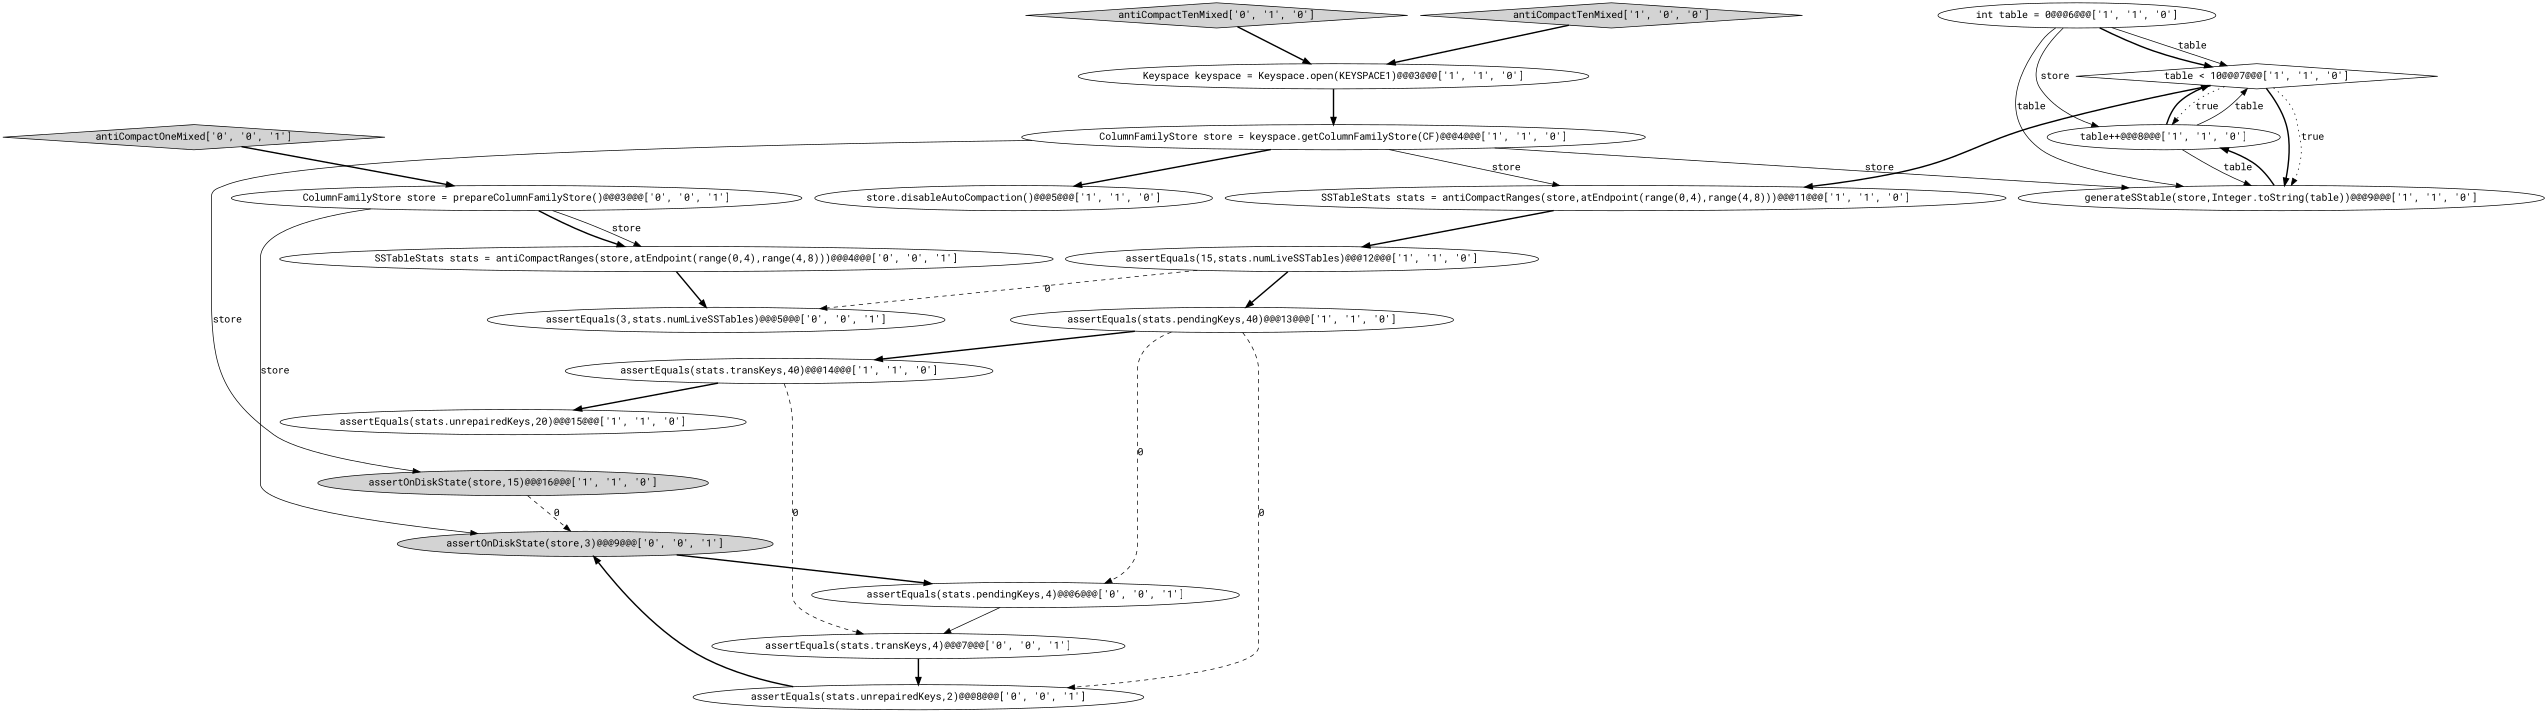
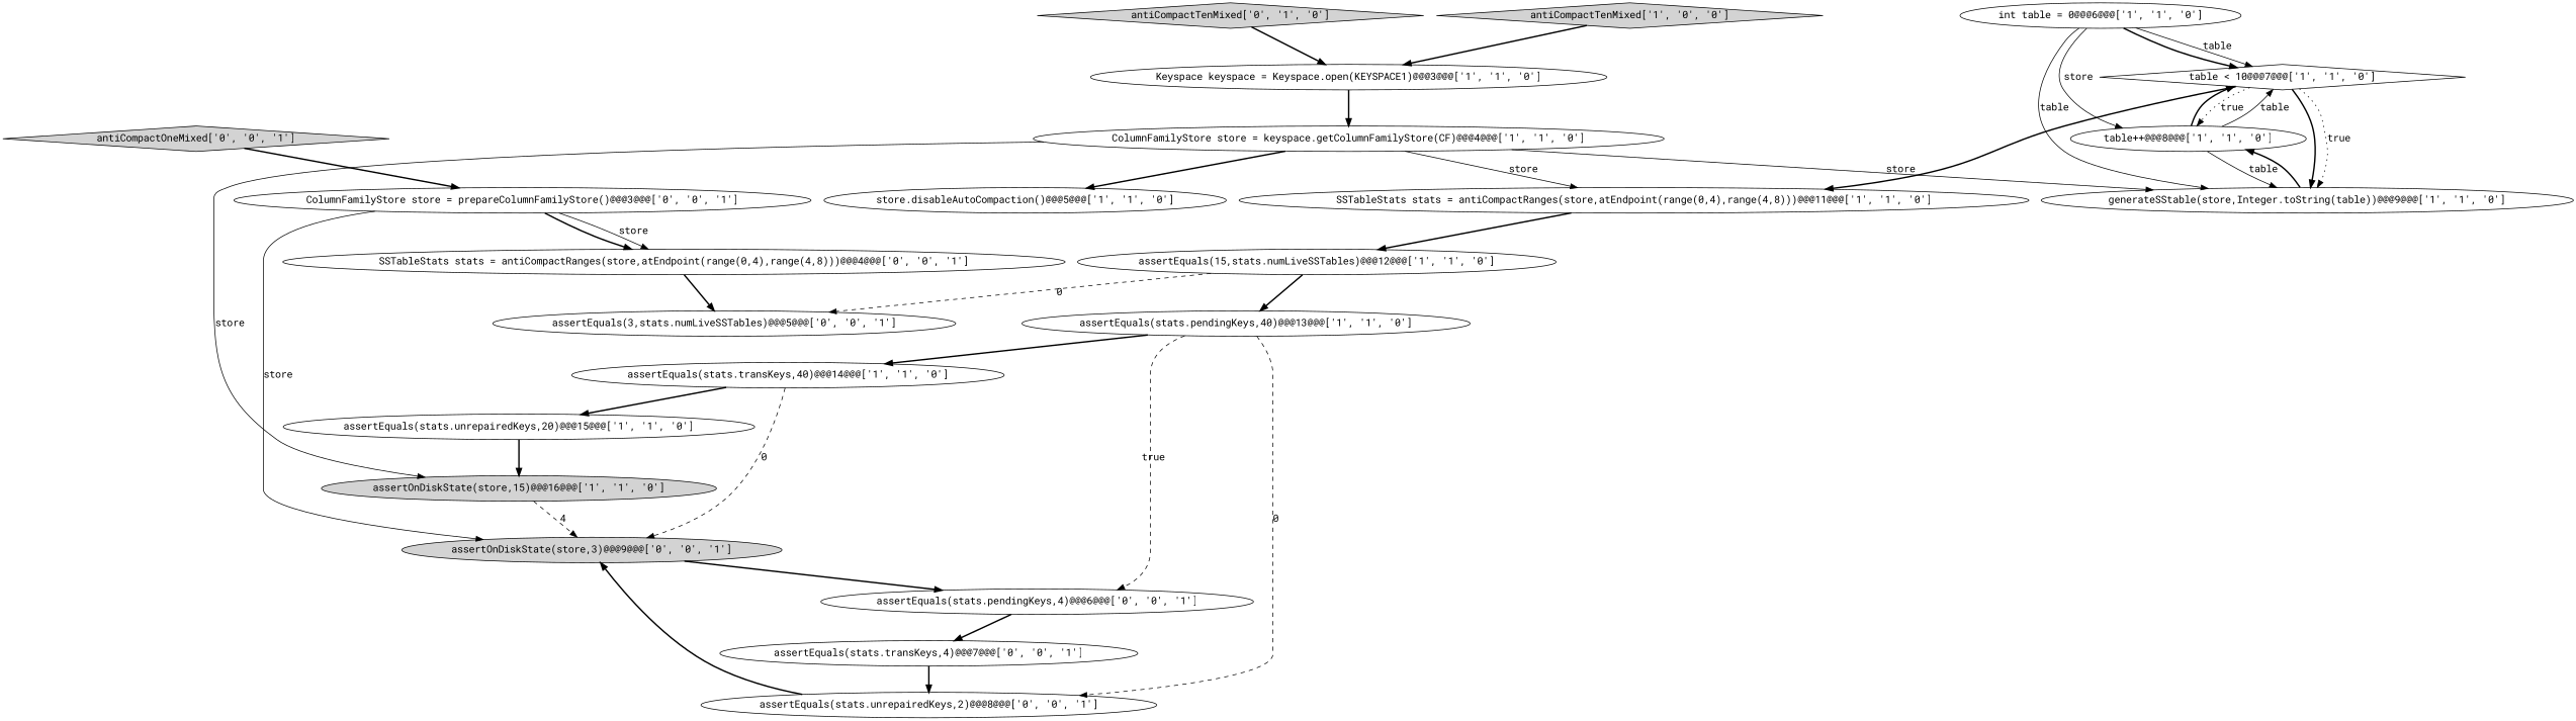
  digraph {
    fontname="Roboto Mono"
    node [fillcolor=white fontname="Roboto Mono" shape=ellipse style=filled]
    edge [fontname="Roboto Mono" style=bold]
    n1 [fillcolor=lightgray label="assertOnDiskState(store,15)@@@16@@@['1', '1', '0']"]
    n2 [fillcolor=lightgray label="assertOnDiskState(store,3)@@@9@@@['0', '0', '1']"]
    n3 [label="assertEquals(stats.pendingKeys,4)@@@6@@@['0', '0', '1']"]
    n4 [label="assertEquals(stats.transKeys,4)@@@7@@@['0', '0', '1']"]
    n5 [label="assertEquals(stats.unrepairedKeys,2)@@@8@@@['0', '0', '1']"]
    n6 [label="table++@@@8@@@['1', '1', '0']"]
    n7 [label="table < 10@@@7@@@['1', '1', '0']" shape=diamond]
    n8 [label="generateSStable(store,Integer.toString(table))@@@9@@@['1', '1', '0']"]
    n9 [label="SSTableStats stats = antiCompactRanges(store,atEndpoint(range(0,4),range(4,8)))@@@11@@@['1', '1', '0']"]
    n10 [label="assertEquals(15,stats.numLiveSSTables)@@@12@@@['1', '1', '0']"]
    n11 [label="assertEquals(3,stats.numLiveSSTables)@@@5@@@['0', '0', '1']"]
    n12 [label="assertEquals(stats.pendingKeys,40)@@@13@@@['1', '1', '0']"]
    n13 [label="assertEquals(stats.transKeys,40)@@@14@@@['1', '1', '0']"]
    n14 [label="ColumnFamilyStore store = prepareColumnFamilyStore()@@@3@@@['0', '0', '1']"]
    n15 [label="SSTableStats stats = antiCompactRanges(store,atEndpoint(range(0,4),range(4,8)))@@@4@@@['0', '0', '1']"]
    n16 [label="assertEquals(stats.unrepairedKeys,20)@@@15@@@['1', '1', '0']"]
    n17 [label="Keyspace keyspace = Keyspace.open(KEYSPACE1)@@@3@@@['1', '1', '0']"]
    n18 [label="ColumnFamilyStore store = keyspace.getColumnFamilyStore(CF)@@@4@@@['1', '1', '0']"]
    n19 [label="store.disableAutoCompaction()@@@5@@@['1', '1', '0']"]
    n20 [fillcolor=lightgray label="antiCompactTenMixed['0', '1', '0']" shape=diamond]
    n21 [label="int table = 0@@@6@@@['1', '1', '0']"]
    n22 [fillcolor=lightgray label="antiCompactOneMixed['0', '0', '1']" shape=diamond]
    n23 [fillcolor=lightgray label="antiCompactTenMixed['1', '0', '0']" shape=diamond]
-   n1 -> n2 [label=0 style=dashed]
+   n1 -> n2 [label=4 style=dashed]
    n2 -> n3
-   n3 -> n4 [style=solid]
+   n3 -> n4
    n4 -> n5
    n5 -> n2
    n6 -> n7 [label=table style=solid]
    n6 -> n7
    n6 -> n8 [label=table style=solid]
    n7 -> n6 [label=true style=dotted]
    n7 -> n8
    n7 -> n8 [label=true style=dotted]
    n7 -> n9
    n8 -> n6
    n9 -> n10
    n10 -> n11 [label=0 style=dashed]
    n10 -> n12
-   n12 -> n3 [label=0 style=dashed]
+   n12 -> n3 [label=true style=dashed]
    n12 -> n5 [label=0 style=dashed]
    n12 -> n13
-   n13 -> n4 [label=0 style=dashed]
+   n13 -> n2 [label=0 style=dashed]
    n13 -> n16
    n14 -> n2 [label=store style=solid]
    n14 -> n15
    n14 -> n15 [label=store style=solid]
    n15 -> n11
+   n16 -> n1
    n17 -> n18
    n18 -> n1 [label=store style=solid]
    n18 -> n8 [label=store style=solid]
    n18 -> n9 [label=store style=solid]
    n18 -> n19
    n20 -> n17
    n21 -> n6 [label=store style=solid]
    n21 -> n7 [label=table style=solid]
    n21 -> n7
    n21 -> n8 [label=table style=solid]
    n22 -> n14
    n23 -> n17
  }
